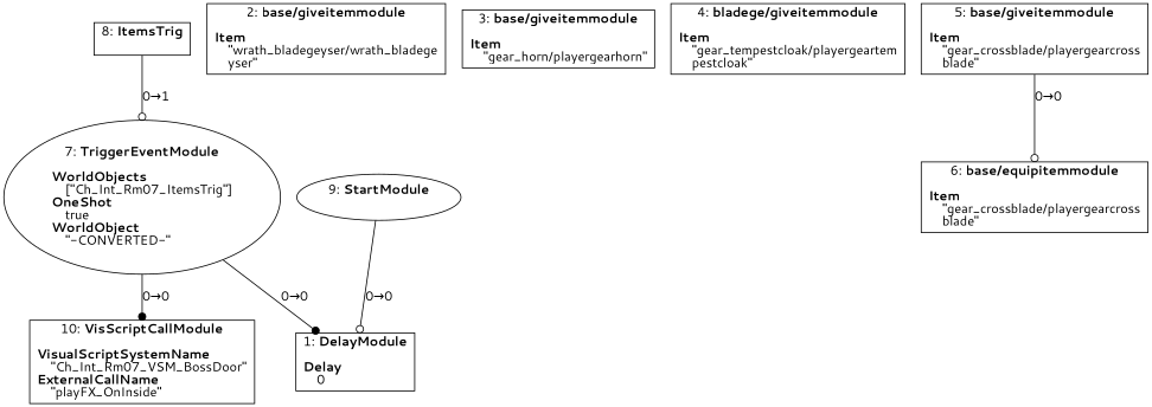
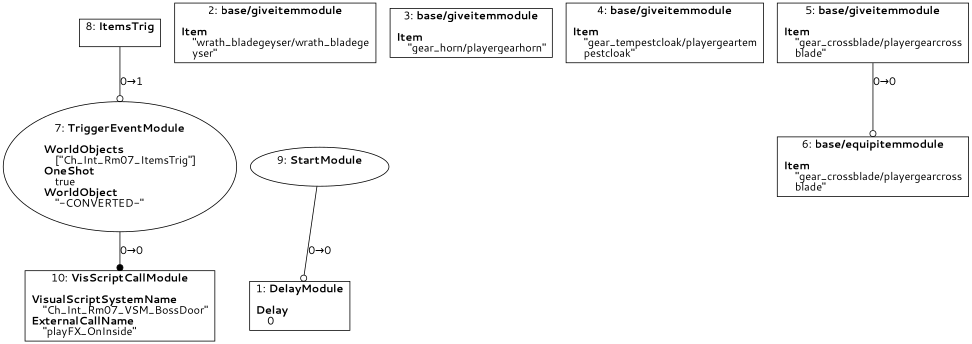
  digraph {
    fontname="Segoe UI"
    splines=spline
    node [fontname="Segoe UI" shape=box]
    edge [arrowhead=odot fontname="Segoe UI"]
    n1 [label=<1: <b>DelayModule</b><br/><br/><b>Delay</b><br align="left"/>    0<br align="left"/>>]
    n2 [label=<2: <b>base/giveitemmodule</b><br/><br/><b>Item</b><br align="left"/>    &quot;wrath_bladegeyser/wrath_bladege<br align="left"/>    yser&quot;<br align="left"/>>]
    n3 [label=<3: <b>base/giveitemmodule</b><br/><br/><b>Item</b><br align="left"/>    &quot;gear_horn/playergearhorn&quot;<br align="left"/>>]
-   n4 [label=<4: <b>bladege/giveitemmodule</b><br/><br/><b>Item</b><br align="left"/>    &quot;gear_tempestcloak/playergeartem<br align="left"/>    pestcloak&quot;<br align="left"/>>]
+   n4 [label=<4: <b>base/giveitemmodule</b><br/><br/><b>Item</b><br align="left"/>    &quot;gear_tempestcloak/playergeartem<br align="left"/>    pestcloak&quot;<br align="left"/>>]
    n5 [label=<5: <b>base/giveitemmodule</b><br/><br/><b>Item</b><br align="left"/>    &quot;gear_crossblade/playergearcross<br align="left"/>    blade&quot;<br align="left"/>>]
    n6 [label=<6: <b>base/equipitemmodule</b><br/><br/><b>Item</b><br align="left"/>    &quot;gear_crossblade/playergearcross<br align="left"/>    blade&quot;<br align="left"/>>]
    n7 [label=<7: <b>TriggerEventModule</b><br/><br/><b>WorldObjects</b><br align="left"/>    [&quot;Ch_Int_Rm07_ItemsTrig&quot;]<br align="left"/><b>OneShot</b><br align="left"/>    true<br align="left"/><b>WorldObject</b><br align="left"/>    &quot;-CONVERTED-&quot;<br align="left"/>> shape=oval]
    n8 [label=<10: <b>VisScriptCallModule</b><br/><br/><b>VisualScriptSystemName</b><br align="left"/>    &quot;Ch_Int_Rm07_VSM_BossDoor&quot;<br align="left"/><b>ExternalCallName</b><br align="left"/>    &quot;playFX_OnInside&quot;<br align="left"/>>]
    n9 [label=<8: <b>ItemsTrig</b><br/><br/>>]
    n10 [label=<9: <b>StartModule</b><br/><br/>> shape=oval]
    n5 -> n6 [label="0→0"]
-   n7 -> n1 [arrowhead=dot label="0→0"]
    n7 -> n8 [arrowhead=dot label="0→0"]
    n9 -> n7 [label="0→1"]
    n10 -> n1 [label="0→0"]
  }
